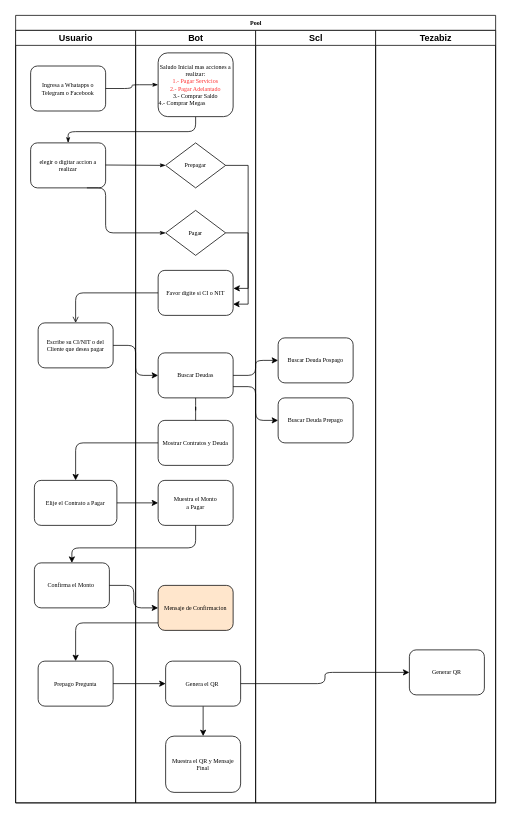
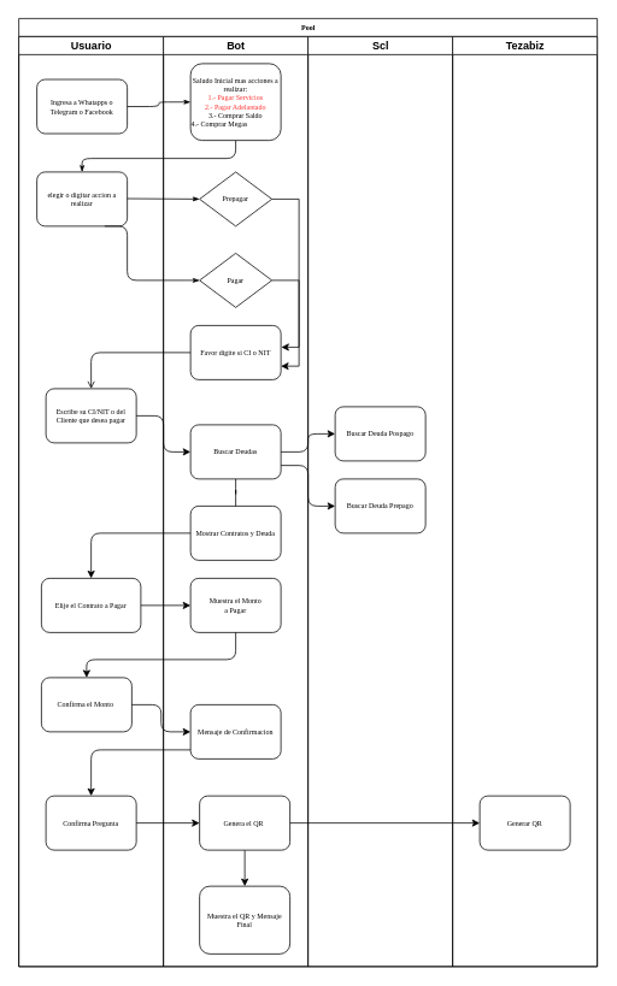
  <mxCell id="0" />
  <mxCell id="1" parent="0" />
  <mxCell id="2" value="Pool" style="swimlane;html=1;childLayout=stackLayout;startSize=20;rounded=0;shadow=0;labelBackgroundColor=none;strokeWidth=1;fontFamily=Verdana;fontSize=8;align=center;" parent="1" vertex="1"><mxGeometry x="20" y="20" width="640" height="1050" as="geometry" /></mxCell>
  <mxCell id="3" value="Usuario" style="swimlane;html=1;startSize=20;" parent="2" vertex="1"><mxGeometry y="20" width="160" height="1030" as="geometry" /></mxCell>
  <mxCell id="4" value="Ingresa a Whatapps o Telegram o Facebook" style="rounded=1;whiteSpace=wrap;html=1;shadow=0;labelBackgroundColor=none;strokeWidth=1;fontFamily=Verdana;fontSize=8;align=center;" parent="3" vertex="1"><mxGeometry x="20" y="47.5" width="100" height="60" as="geometry" /></mxCell>
  <mxCell id="5" value="elegir o digitar accion a realizar" style="rounded=1;whiteSpace=wrap;html=1;shadow=0;labelBackgroundColor=none;strokeWidth=1;fontFamily=Verdana;fontSize=8;align=center;" parent="3" vertex="1"><mxGeometry x="20" y="150" width="100" height="60" as="geometry" /></mxCell>
  <mxCell id="6" style="edgeStyle=orthogonalEdgeStyle;rounded=1;html=1;labelBackgroundColor=none;startArrow=none;startFill=0;startSize=5;endArrow=classicThin;endFill=1;endSize=5;jettySize=auto;orthogonalLoop=1;strokeWidth=1;fontFamily=Verdana;fontSize=8;entryX=0;entryY=0.5;entryDx=0;entryDy=0;" edge="1" parent="3" target="16"><mxGeometry relative="1" as="geometry"><mxPoint x="120" y="179.5" as="sourcePoint" /><mxPoint x="190" y="179.5" as="targetPoint" /></mxGeometry></mxCell>
  <mxCell id="7" value="Escribe su CI/NIT o del Cliente que desea pagar" style="rounded=1;whiteSpace=wrap;html=1;shadow=0;labelBackgroundColor=none;strokeWidth=1;fontFamily=Verdana;fontSize=8;align=center;" vertex="1" parent="3"><mxGeometry x="30" y="390" width="100" height="60" as="geometry" /></mxCell>
  <mxCell id="8" value="Elije el Contrato a Pagar" style="rounded=1;whiteSpace=wrap;html=1;shadow=0;labelBackgroundColor=none;strokeWidth=1;fontFamily=Verdana;fontSize=8;align=center;" vertex="1" parent="3"><mxGeometry x="25" y="600" width="110" height="60" as="geometry" /></mxCell>
  <mxCell id="9" value="Confirma el Monto&amp;nbsp;" style="rounded=1;whiteSpace=wrap;html=1;shadow=0;labelBackgroundColor=none;strokeWidth=1;fontFamily=Verdana;fontSize=8;align=center;" vertex="1" parent="3"><mxGeometry x="25" y="710" width="100" height="60" as="geometry" /></mxCell>
- <mxCell id="10" value="Prepago Pregunta" style="rounded=1;whiteSpace=wrap;html=1;shadow=0;labelBackgroundColor=none;strokeWidth=1;fontFamily=Verdana;fontSize=8;align=center;" vertex="1" parent="3"><mxGeometry x="30" y="841" width="100" height="60" as="geometry" /></mxCell>
+ <mxCell id="10" value="Confirma Pregunta" style="rounded=1;whiteSpace=wrap;html=1;shadow=0;labelBackgroundColor=none;strokeWidth=1;fontFamily=Verdana;fontSize=8;align=center;" vertex="1" parent="3"><mxGeometry x="30" y="841" width="100" height="60" as="geometry" /></mxCell>
  <mxCell id="11" style="edgeStyle=orthogonalEdgeStyle;rounded=1;html=1;labelBackgroundColor=none;startArrow=none;startFill=0;startSize=5;endArrow=classicThin;endFill=1;endSize=5;jettySize=auto;orthogonalLoop=1;strokeWidth=1;fontFamily=Verdana;fontSize=8" parent="2" source="4" target="14" edge="1"><mxGeometry relative="1" as="geometry" /></mxCell>
  <mxCell id="12" style="edgeStyle=orthogonalEdgeStyle;rounded=1;html=1;labelBackgroundColor=none;startArrow=none;startFill=0;startSize=5;endArrow=classicThin;endFill=1;endSize=5;jettySize=auto;orthogonalLoop=1;strokeWidth=1;fontFamily=Verdana;fontSize=8" parent="2" source="14" target="5" edge="1"><mxGeometry relative="1" as="geometry"><Array as="points"><mxPoint x="240" y="155" /><mxPoint x="70" y="155" /></Array></mxGeometry></mxCell>
  <mxCell id="13" value="Bot" style="swimlane;html=1;startSize=20;" parent="2" vertex="1"><mxGeometry x="160" y="20" width="160" height="1030" as="geometry" /></mxCell>
  <mxCell id="14" value="Saludo Inicial mas acciones a realizar:&lt;br&gt;&lt;font color=&quot;#ff3333&quot;&gt;&lt;span style=&quot;text-align: left&quot;&gt;1.- Pagar Servicios&lt;br&gt;&lt;/span&gt;&lt;span style=&quot;text-align: left&quot;&gt;2.- Pagar Adelantado&lt;/span&gt;&lt;/font&gt;&lt;br&gt;&lt;span style=&quot;text-align: left&quot;&gt;3.- Comprar Saldo&lt;/span&gt;&lt;br&gt;&lt;div style=&quot;text-align: left&quot;&gt;&lt;span&gt;4.- Comprar Megas&lt;/span&gt;&lt;/div&gt;" style="rounded=1;whiteSpace=wrap;html=1;shadow=0;labelBackgroundColor=none;strokeWidth=1;fontFamily=Verdana;fontSize=8;align=center;" parent="13" vertex="1"><mxGeometry x="30" y="30" width="100" height="85" as="geometry" /></mxCell>
  <mxCell id="15" style="edgeStyle=orthogonalEdgeStyle;rounded=0;orthogonalLoop=1;jettySize=auto;html=1;exitX=1;exitY=0.5;exitDx=0;exitDy=0;entryX=1;entryY=0.75;entryDx=0;entryDy=0;" edge="1" parent="13" source="16" target="19"><mxGeometry relative="1" as="geometry" /></mxCell>
  <mxCell id="16" value="Prepagar" style="rhombus;whiteSpace=wrap;html=1;rounded=0;shadow=0;labelBackgroundColor=none;strokeWidth=1;fontFamily=Verdana;fontSize=8;align=center;" parent="13" vertex="1"><mxGeometry x="40" y="150" width="80" height="60" as="geometry" /></mxCell>
  <mxCell id="17" style="edgeStyle=orthogonalEdgeStyle;rounded=0;orthogonalLoop=1;jettySize=auto;html=1;exitX=1;exitY=0.5;exitDx=0;exitDy=0;entryX=1.004;entryY=0.4;entryDx=0;entryDy=0;entryPerimeter=0;" edge="1" parent="13" source="18" target="19"><mxGeometry relative="1" as="geometry" /></mxCell>
  <mxCell id="18" value="Pagar" style="rhombus;whiteSpace=wrap;html=1;rounded=0;shadow=0;labelBackgroundColor=none;strokeWidth=1;fontFamily=Verdana;fontSize=8;align=center;" vertex="1" parent="13"><mxGeometry x="40" y="240" width="80" height="60" as="geometry" /></mxCell>
  <mxCell id="19" value="Favor digite si CI o NIT" style="rounded=1;whiteSpace=wrap;html=1;shadow=0;labelBackgroundColor=none;strokeWidth=1;fontFamily=Verdana;fontSize=8;align=center;" parent="13" vertex="1"><mxGeometry x="30" y="320" width="100" height="60" as="geometry" /></mxCell>
  <mxCell id="20" value="Buscar Deudas" style="rounded=1;whiteSpace=wrap;html=1;shadow=0;labelBackgroundColor=none;strokeWidth=1;fontFamily=Verdana;fontSize=8;align=center;" parent="13" vertex="1"><mxGeometry x="30" y="430" width="100" height="60" as="geometry" /></mxCell>
  <mxCell id="21" value="Mostrar Contratos y Deuda" style="rounded=1;whiteSpace=wrap;html=1;shadow=0;labelBackgroundColor=none;strokeWidth=1;fontFamily=Verdana;fontSize=8;align=center;" vertex="1" parent="13"><mxGeometry x="30" y="520" width="100" height="60" as="geometry" /></mxCell>
  <mxCell id="22" value="" style="edgeStyle=orthogonalEdgeStyle;rounded=1;orthogonalLoop=1;jettySize=auto;html=1;fontColor=#FF3333;endArrow=none;" edge="1" parent="13" source="20" target="21"><mxGeometry relative="1" as="geometry" /></mxCell>
  <mxCell id="23" value="Muestra el Monto&lt;br&gt;a Pagar" style="rounded=1;whiteSpace=wrap;html=1;shadow=0;labelBackgroundColor=none;strokeWidth=1;fontFamily=Verdana;fontSize=8;align=center;" vertex="1" parent="13"><mxGeometry x="30" y="600" width="100" height="60" as="geometry" /></mxCell>
  <mxCell id="24" value="" style="edgeStyle=orthogonalEdgeStyle;rounded=1;orthogonalLoop=1;jettySize=auto;html=1;fontColor=#FF3333;" edge="1" parent="13" source="25" target="26"><mxGeometry relative="1" as="geometry" /></mxCell>
  <mxCell id="25" value="Genera el QR&amp;nbsp;" style="rounded=1;whiteSpace=wrap;html=1;shadow=0;labelBackgroundColor=none;strokeWidth=1;fontFamily=Verdana;fontSize=8;align=center;" vertex="1" parent="13"><mxGeometry x="40" y="841" width="100" height="60" as="geometry" /></mxCell>
  <mxCell id="26" value="Muestra el QR y Mensaje Final" style="rounded=1;whiteSpace=wrap;html=1;shadow=0;labelBackgroundColor=none;strokeWidth=1;fontFamily=Verdana;fontSize=8;align=center;" vertex="1" parent="13"><mxGeometry x="40" y="941" width="100" height="75" as="geometry" /></mxCell>
- <mxCell id="27" value="Mensaje de Confirmacion" style="rounded=1;whiteSpace=wrap;html=1;shadow=0;labelBackgroundColor=none;strokeWidth=1;fontFamily=Verdana;fontSize=8;align=center;fillColor=#ffe6cc;" vertex="1" parent="13"><mxGeometry x="30" y="740" width="100" height="60" as="geometry" /></mxCell>
+ <mxCell id="27" value="Mensaje de Confirmacion" style="rounded=1;whiteSpace=wrap;html=1;shadow=0;labelBackgroundColor=none;strokeWidth=1;fontFamily=Verdana;fontSize=8;align=center;" vertex="1" parent="13"><mxGeometry x="30" y="740" width="100" height="60" as="geometry" /></mxCell>
  <mxCell id="28" value="Scl" style="swimlane;html=1;startSize=20;" parent="2" vertex="1"><mxGeometry x="320" y="20" width="160" height="1030" as="geometry" /></mxCell>
  <mxCell id="29" value="Buscar Deuda Pospago" style="rounded=1;whiteSpace=wrap;html=1;shadow=0;labelBackgroundColor=none;strokeWidth=1;fontFamily=Verdana;fontSize=8;align=center;" parent="28" vertex="1"><mxGeometry x="30" y="410" width="100" height="60" as="geometry" /></mxCell>
  <mxCell id="30" value="Buscar Deuda Prepago" style="rounded=1;whiteSpace=wrap;html=1;shadow=0;labelBackgroundColor=none;strokeWidth=1;fontFamily=Verdana;fontSize=8;align=center;" parent="28" vertex="1"><mxGeometry x="30" y="490" width="100" height="60" as="geometry" /></mxCell>
  <mxCell id="31" value="Tezabiz" style="swimlane;html=1;startSize=20;" parent="2" vertex="1"><mxGeometry x="480" y="20" width="160" height="1030" as="geometry" /></mxCell>
- <mxCell id="32" value="Generar QR" style="rounded=1;whiteSpace=wrap;html=1;shadow=0;labelBackgroundColor=none;strokeWidth=1;fontFamily=Verdana;fontSize=8;align=center;" vertex="1" parent="31"><mxGeometry x="45" y="826" width="100" height="60" as="geometry" /></mxCell>
+ <mxCell id="32" value="Generar QR" style="rounded=1;whiteSpace=wrap;html=1;shadow=0;labelBackgroundColor=none;strokeWidth=1;fontFamily=Verdana;fontSize=8;align=center;" vertex="1" parent="31"><mxGeometry x="30" y="841" width="100" height="60" as="geometry" /></mxCell>
  <mxCell id="33" style="edgeStyle=orthogonalEdgeStyle;rounded=1;html=1;labelBackgroundColor=none;startArrow=none;startFill=0;startSize=5;endArrow=classicThin;endFill=1;endSize=5;jettySize=auto;orthogonalLoop=1;strokeWidth=1;fontFamily=Verdana;fontSize=8;exitX=0.75;exitY=1;exitDx=0;exitDy=0;entryX=0;entryY=0.5;entryDx=0;entryDy=0;" edge="1" parent="2" source="5" target="18"><mxGeometry relative="1" as="geometry"><Array as="points"><mxPoint x="120" y="230" /><mxPoint x="120" y="290" /></Array><mxPoint x="120" y="285" as="sourcePoint" /><mxPoint x="200" y="310" as="targetPoint" /></mxGeometry></mxCell>
  <mxCell id="34" style="edgeStyle=orthogonalEdgeStyle;orthogonalLoop=1;jettySize=auto;html=1;rounded=1;endArrow=open;" edge="1" parent="2" source="19" target="7"><mxGeometry relative="1" as="geometry" /></mxCell>
  <mxCell id="35" style="edgeStyle=orthogonalEdgeStyle;rounded=1;orthogonalLoop=1;jettySize=auto;html=1;fontColor=#FF3333;" edge="1" parent="2" source="7" target="20"><mxGeometry relative="1" as="geometry" /></mxCell>
  <mxCell id="36" style="edgeStyle=orthogonalEdgeStyle;rounded=1;orthogonalLoop=1;jettySize=auto;html=1;exitX=1;exitY=0.5;exitDx=0;exitDy=0;fontColor=#FF3333;" edge="1" parent="2" source="20" target="29"><mxGeometry relative="1" as="geometry" /></mxCell>
  <mxCell id="37" style="edgeStyle=orthogonalEdgeStyle;rounded=1;orthogonalLoop=1;jettySize=auto;html=1;exitX=1;exitY=0.75;exitDx=0;exitDy=0;fontColor=#FF3333;" edge="1" parent="2" source="20" target="30"><mxGeometry relative="1" as="geometry" /></mxCell>
  <mxCell id="38" style="edgeStyle=orthogonalEdgeStyle;rounded=1;orthogonalLoop=1;jettySize=auto;html=1;fontColor=#FF3333;" edge="1" parent="2" source="21" target="8"><mxGeometry relative="1" as="geometry" /></mxCell>
  <mxCell id="39" style="edgeStyle=orthogonalEdgeStyle;rounded=1;orthogonalLoop=1;jettySize=auto;html=1;entryX=0;entryY=0.5;entryDx=0;entryDy=0;fontColor=#FF3333;" edge="1" parent="2" source="8" target="23"><mxGeometry relative="1" as="geometry" /></mxCell>
  <mxCell id="40" value="" style="edgeStyle=orthogonalEdgeStyle;rounded=1;orthogonalLoop=1;jettySize=auto;html=1;fontColor=#FF3333;" edge="1" parent="2" source="23" target="9"><mxGeometry relative="1" as="geometry"><Array as="points"><mxPoint x="240" y="710" /><mxPoint x="75" y="710" /></Array></mxGeometry></mxCell>
  <mxCell id="41" value="" style="edgeStyle=orthogonalEdgeStyle;rounded=1;orthogonalLoop=1;jettySize=auto;html=1;fontColor=#FF3333;" edge="1" parent="2" source="25" target="32"><mxGeometry relative="1" as="geometry" /></mxCell>
  <mxCell id="42" value="" style="edgeStyle=orthogonalEdgeStyle;rounded=1;orthogonalLoop=1;jettySize=auto;html=1;fontColor=#FF3333;" edge="1" parent="2" source="9" target="27"><mxGeometry relative="1" as="geometry" /></mxCell>
  <mxCell id="43" value="" style="edgeStyle=orthogonalEdgeStyle;rounded=1;orthogonalLoop=1;jettySize=auto;html=1;fontColor=#FF3333;" edge="1" parent="2" source="27" target="10"><mxGeometry relative="1" as="geometry"><Array as="points"><mxPoint x="80" y="810" /></Array></mxGeometry></mxCell>
  <mxCell id="44" style="edgeStyle=orthogonalEdgeStyle;rounded=1;orthogonalLoop=1;jettySize=auto;html=1;fontColor=#FF3333;" edge="1" parent="2" source="10" target="25"><mxGeometry relative="1" as="geometry" /></mxCell>
